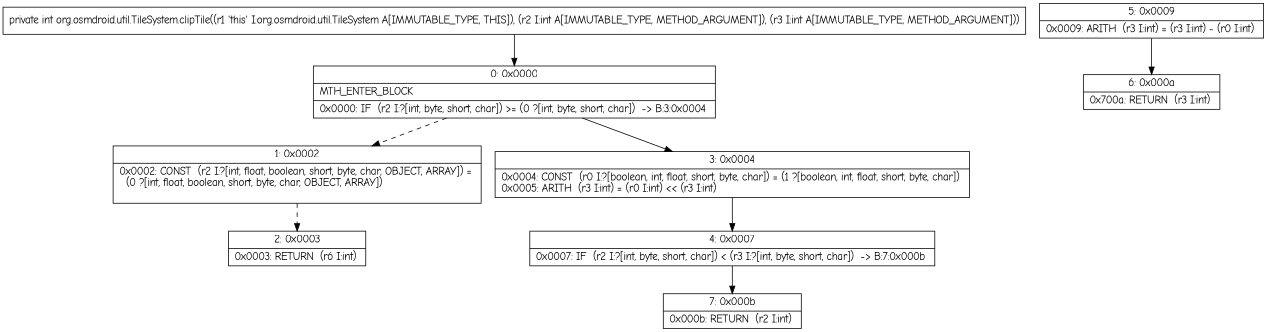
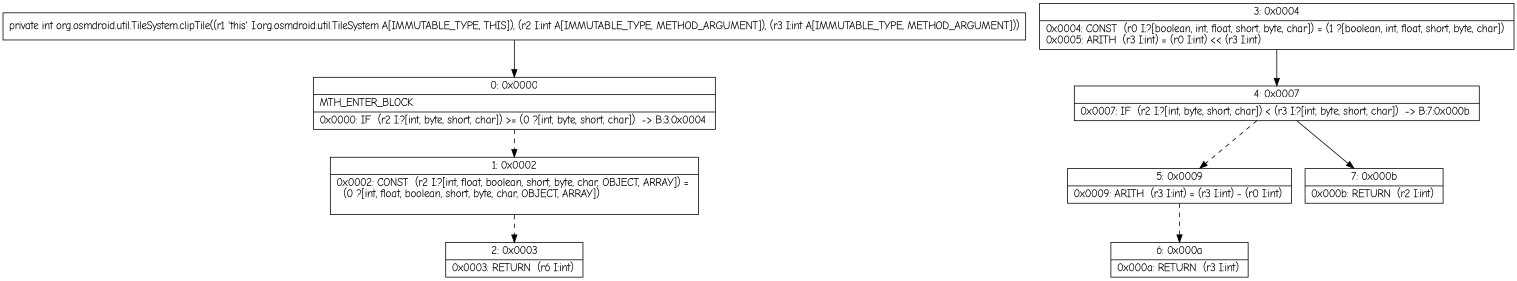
  digraph {
    fontname="Comic Neue"
    node [fontname="Comic Neue" shape=record]
    edge [fontname="Comic Neue"]
    n1 [label="{0\:\ 0x0000|MTH_ENTER_BLOCK\l|0x0000: IF  (r2 I:?[int, byte, short, char]) \>= (0 ?[int, byte, short, char])  \-\> B:3:0x0004 \l}"]
    n2 [label="{1\:\ 0x0002|0x0002: CONST  (r2 I:?[int, float, boolean, short, byte, char, OBJECT, ARRAY]) = \l  (0 ?[int, float, boolean, short, byte, char, OBJECT, ARRAY])\l \l}"]
    n3 [label="{3\:\ 0x0004|0x0004: CONST  (r0 I:?[boolean, int, float, short, byte, char]) = (1 ?[boolean, int, float, short, byte, char]) \l0x0005: ARITH  (r3 I:int) = (r0 I:int) \<\< (r3 I:int) \l}"]
    n4 [label="{2\:\ 0x0003|0x0003: RETURN  (r6 I:int) \l}"]
    n5 [label="{4\:\ 0x0007|0x0007: IF  (r2 I:?[int, byte, short, char]) \< (r3 I:?[int, byte, short, char])  \-\> B:7:0x000b \l}"]
    n6 [label="{5\:\ 0x0009|0x0009: ARITH  (r3 I:int) = (r3 I:int) \- (r0 I:int) \l}"]
    n7 [label="{7\:\ 0x000b|0x000b: RETURN  (r2 I:int) \l}"]
-   n8 [label="{6\:\ 0x000a|0x700a: RETURN  (r3 I:int) \l}"]
+   n8 [label="{6\:\ 0x000a|0x000a: RETURN  (r3 I:int) \l}"]
    n9 [label="{private int org.osmdroid.util.TileSystem.clipTile((r1 'this' I:org.osmdroid.util.TileSystem A[IMMUTABLE_TYPE, THIS]), (r2 I:int A[IMMUTABLE_TYPE, METHOD_ARGUMENT]), (r3 I:int A[IMMUTABLE_TYPE, METHOD_ARGUMENT])) }"]
    n1 -> n2 [style=dashed]
-   n1 -> n3
    n2 -> n4 [style=dashed]
    n3 -> n5
+   n5 -> n6 [style=dashed]
    n5 -> n7
-   n6 -> n8
+   n6 -> n8 [style=dashed]
    n9 -> n1
  }
